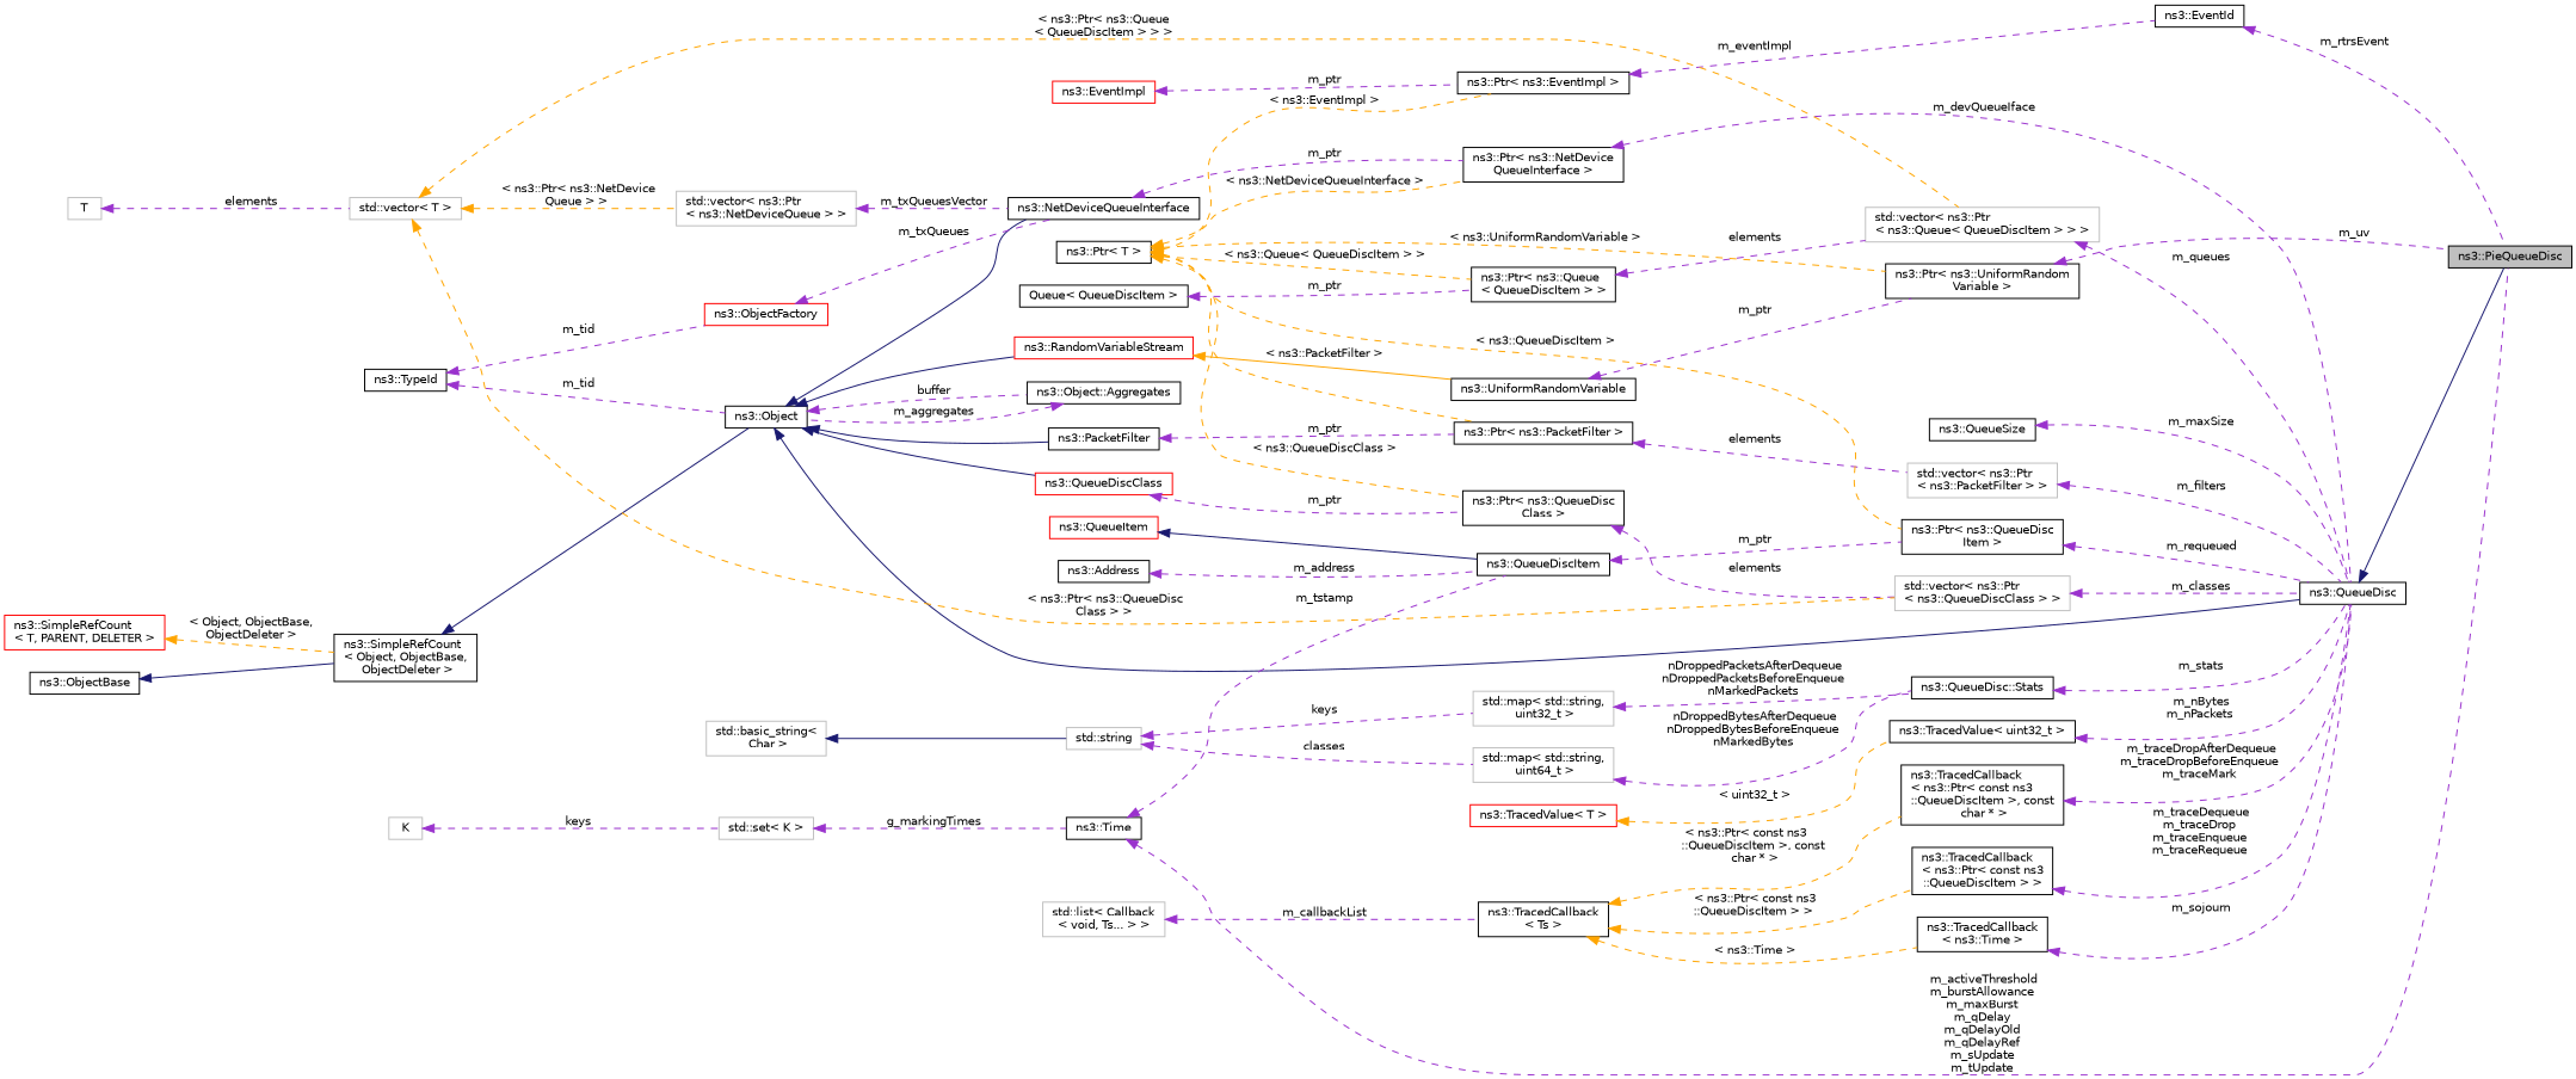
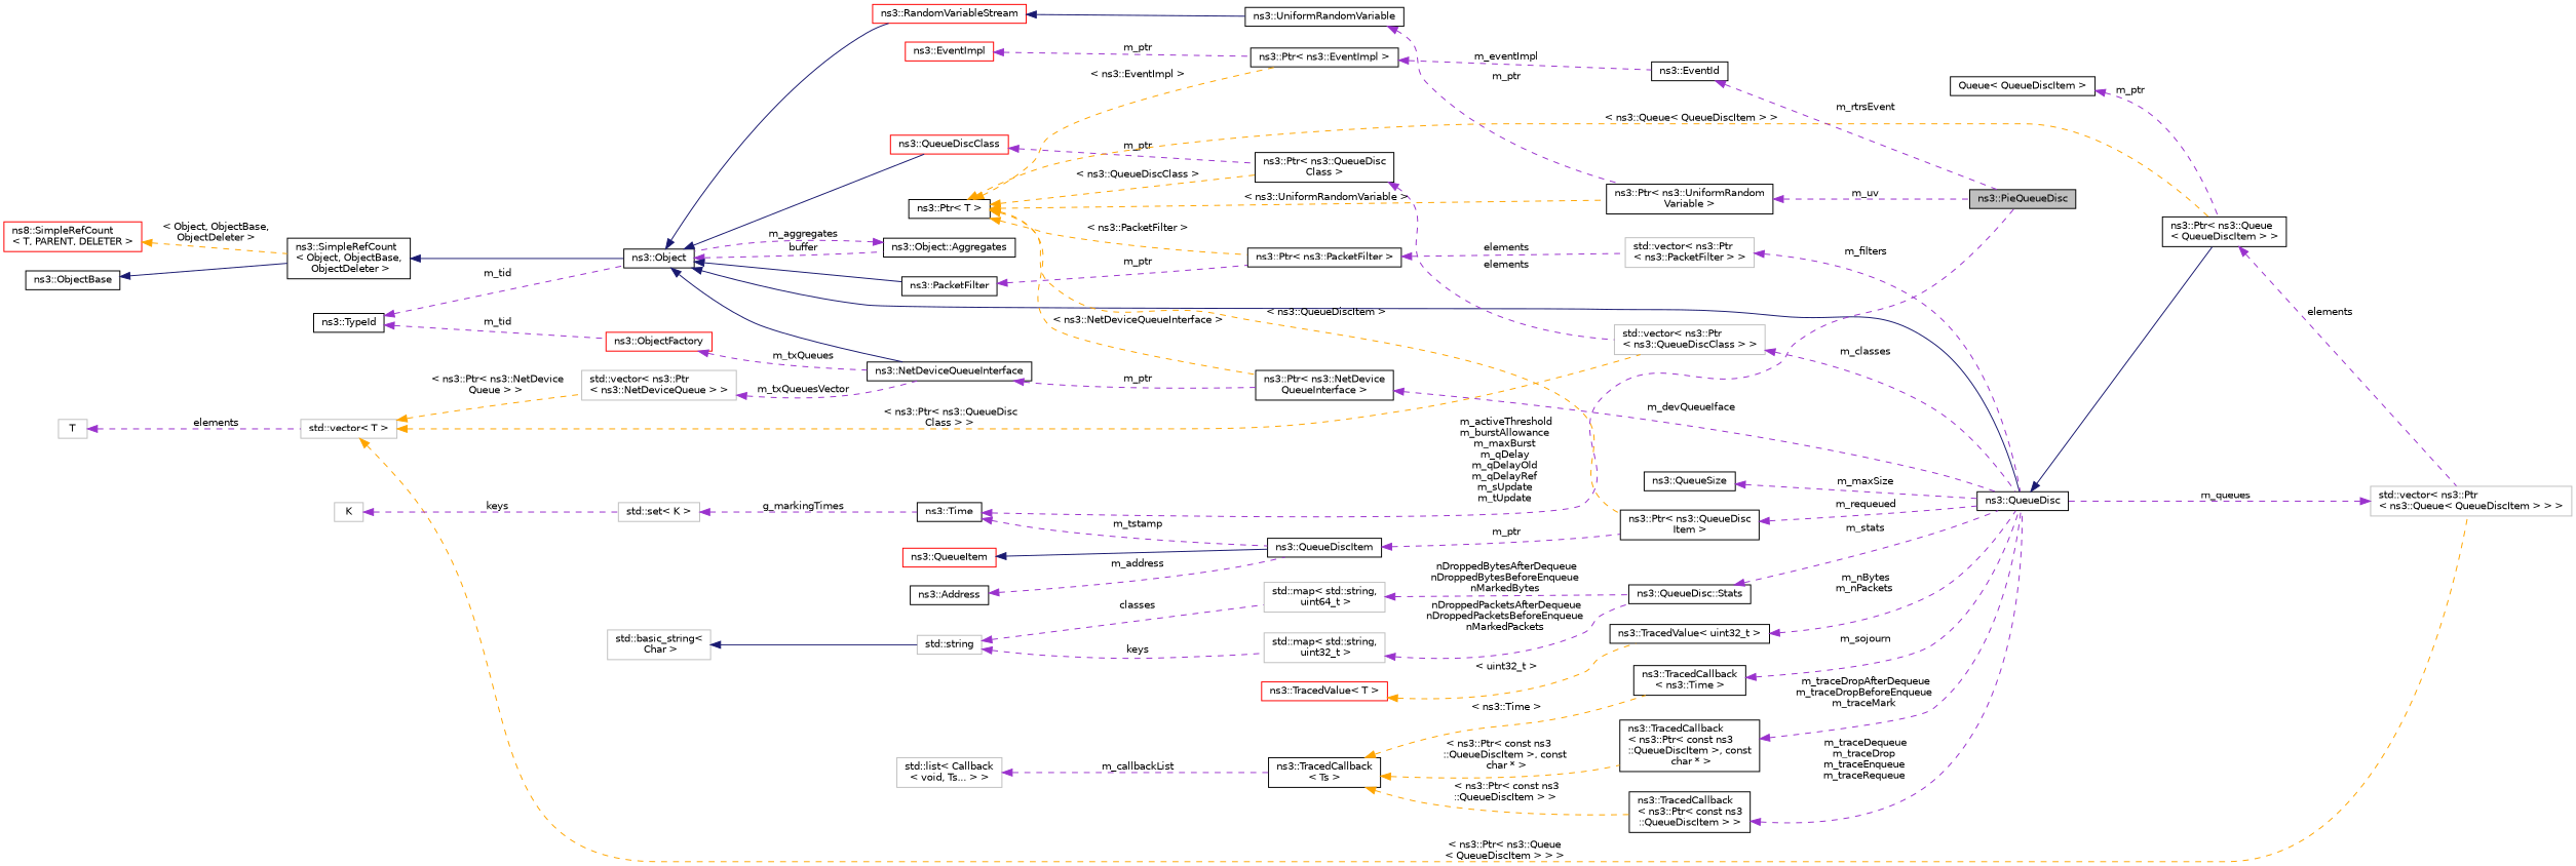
  digraph {
    rankdir=LR
    node [color=black fillcolor=white fontname=Helvetica fontsize=10 shape=record style=filled]
    edge [color=darkorchid3 dir=back fontname=Helvetica fontsize=10 labelfontname=Helvetica labelfontsize=10 style=dashed]
    n1 [fillcolor=grey75 fontcolor=black height=0.2 label="ns3::PieQueueDisc" width=0.4]
    n2 [height=0.2 label="ns3::QueueDisc" width=0.4]
    n3 [height=0.2 label="ns3::Object" width=0.4]
    n4 [height=0.2 label="ns3::Object::Aggregates" width=0.4]
    n5 [height=0.2 label="ns3::PacketFilter" width=0.4]
    n6 [color=red height=0.2 label="ns3::QueueDiscClass" width=0.4]
    n7 [height=0.2 label="ns3::NetDeviceQueueInterface" width=0.4]
    n8 [color=red height=0.2 label="ns3::RandomVariableStream" width=0.4]
    n9 [height=0.2 label="ns3::Ptr\< ns3::PacketFilter \>" width=0.4]
    n10 [height=0.2 label="ns3::Ptr\< ns3::QueueDisc\lClass \>" width=0.4]
    n11 [height=0.2 label="ns3::Ptr\< ns3::NetDevice\lQueueInterface \>" width=0.4]
    n12 [height=0.2 label="ns3::UniformRandomVariable" width=0.4]
    n13 [height=0.2 label="ns3::SimpleRefCount\l\< Object, ObjectBase,\l ObjectDeleter \>" width=0.4]
    n14 [height=0.2 label="ns3::ObjectBase" width=0.4]
-   n15 [color=red height=0.2 label="ns3::SimpleRefCount\l\< T, PARENT, DELETER \>" width=0.4]
+   n15 [color=red height=0.2 label="ns8::SimpleRefCount\l\< T, PARENT, DELETER \>" width=0.4]
    n16 [height=0.2 label="ns3::TypeId" width=0.4]
    n17 [color=red height=0.2 label="ns3::ObjectFactory" width=0.4]
    n18 [color=grey75 height=0.2 label="std::vector\< ns3::Ptr\l\< ns3::Queue\< QueueDiscItem \> \> \>" width=0.4]
    n19 [height=0.2 label="ns3::Ptr\< ns3::Queue\l\< QueueDiscItem \> \>" width=0.4]
    n20 [height=0.2 label="Queue\< QueueDiscItem \>" width=0.4]
    n21 [height=0.2 label="ns3::Ptr\< T \>" width=0.4]
    n22 [height=0.2 label="ns3::Ptr\< ns3::QueueDisc\lItem \>" width=0.4]
    n23 [height=0.2 label="ns3::Ptr\< ns3::EventImpl \>" width=0.4]
    n24 [height=0.2 label="ns3::Ptr\< ns3::UniformRandom\lVariable \>" width=0.4]
    n25 [color=grey75 height=0.2 label="std::vector\< ns3::Ptr\l\< ns3::PacketFilter \> \>" width=0.4]
    n26 [color=grey75 height=0.2 label="std::vector\< ns3::Ptr\l\< ns3::QueueDiscClass \> \>" width=0.4]
    n27 [height=0.2 label="ns3::EventId" width=0.4]
    n28 [color=grey75 height=0.2 label="std::vector\< T \>" width=0.4]
    n29 [color=grey75 height=0.2 label="std::vector\< ns3::Ptr\l\< ns3::NetDeviceQueue \> \>" width=0.4]
    n30 [color=grey75 height=0.2 label=T width=0.4]
    n31 [height=0.2 label="ns3::TracedCallback\l\< ns3::Ptr\< const ns3\l::QueueDiscItem \> \>" width=0.4]
    n32 [height=0.2 label="ns3::TracedCallback\l\< Ts \>" width=0.4]
    n33 [height=0.2 label="ns3::TracedCallback\l\< ns3::Time \>" width=0.4]
    n34 [height=0.2 label="ns3::TracedCallback\l\< ns3::Ptr\< const ns3\l::QueueDiscItem \>, const\l char * \>" width=0.4]
    n35 [color=grey75 height=0.2 label="std::list\< Callback\l\< void, Ts... \> \>" width=0.4]
    n36 [height=0.2 label="ns3::QueueSize" width=0.4]
    n37 [height=0.2 label="ns3::QueueDiscItem" width=0.4]
    n38 [color=red height=0.2 label="ns3::QueueItem" width=0.4]
    n39 [height=0.2 label="ns3::Address" width=0.4]
    n40 [height=0.2 label="ns3::Time" width=0.4]
    n41 [color=grey75 height=0.2 label="std::set\< K \>" width=0.4]
    n42 [color=grey75 height=0.2 label=K width=0.4]
    n43 [height=0.2 label="ns3::QueueDisc::Stats" width=0.4]
    n44 [color=grey75 height=0.2 label="std::map\< std::string,\l uint32_t \>" width=0.4]
    n45 [color=grey75 height=0.2 label="std::string" width=0.4]
    n46 [color=grey75 height=0.2 label="std::map\< std::string,\l uint64_t \>" width=0.4]
    n47 [color=grey75 height=0.2 label="std::basic_string\<\l Char \>" width=0.4]
    n48 [height=0.2 label="ns3::TracedValue\< uint32_t \>" width=0.4]
    n49 [color=red height=0.2 label="ns3::TracedValue\< T \>" width=0.4]
    n50 [color=red height=0.2 label="ns3::EventImpl" width=0.4]
-   n2 -> n1 [color=midnightblue style=solid]
+   n2 -> n19 [color=midnightblue style=solid]
    n3 -> n2 [color=midnightblue style=solid]
    n3 -> n4 [label=" buffer"]
    n3 -> n5 [color=midnightblue style=solid]
    n3 -> n6 [color=midnightblue style=solid]
    n3 -> n7 [color=midnightblue style=solid]
    n3 -> n8 [color=midnightblue style=solid]
    n4 -> n3 [label=" m_aggregates"]
    n5 -> n9 [label=" m_ptr"]
    n6 -> n10 [label=" m_ptr"]
    n7 -> n11 [label=" m_ptr"]
-   n8 -> n12 [color=orange style=solid]
+   n8 -> n12 [color=midnightblue style=solid]
    n9 -> n25 [label=" elements"]
    n10 -> n26 [label=" elements"]
    n11 -> n2 [label=" m_devQueueIface"]
    n12 -> n24 [label=" m_ptr"]
    n13 -> n3 [color=midnightblue style=solid]
    n14 -> n13 [color=midnightblue style=solid]
    n15 -> n13 [color=orange label=" \< Object, ObjectBase,\l ObjectDeleter \>"]
    n16 -> n3 [label=" m_tid"]
    n16 -> n17 [label=" m_tid"]
    n17 -> n7 [label=" m_txQueues"]
    n18 -> n2 [label=" m_queues"]
    n19 -> n18 [label=" elements"]
    n20 -> n19 [label=" m_ptr"]
    n21 -> n9 [color=orange label=" \< ns3::PacketFilter \>"]
    n21 -> n10 [color=orange label=" \< ns3::QueueDiscClass \>"]
    n21 -> n11 [color=orange label=" \< ns3::NetDeviceQueueInterface \>"]
    n21 -> n19 [color=orange label=" \< ns3::Queue\< QueueDiscItem \> \>"]
    n21 -> n22 [color=orange label=" \< ns3::QueueDiscItem \>"]
    n21 -> n23 [color=orange label=" \< ns3::EventImpl \>"]
    n21 -> n24 [color=orange label=" \< ns3::UniformRandomVariable \>"]
    n22 -> n2 [label=" m_requeued"]
    n23 -> n27 [label=" m_eventImpl"]
    n24 -> n1 [label=" m_uv"]
    n25 -> n2 [label=" m_filters"]
    n26 -> n2 [label=" m_classes"]
    n27 -> n1 [label=" m_rtrsEvent"]
    n28 -> n18 [color=orange label=" \< ns3::Ptr\< ns3::Queue\l\< QueueDiscItem \> \> \>"]
    n28 -> n26 [color=orange label=" \< ns3::Ptr\< ns3::QueueDisc\lClass \> \>"]
    n28 -> n29 [color=orange label=" \< ns3::Ptr\< ns3::NetDevice\lQueue \> \>"]
    n29 -> n7 [label=" m_txQueuesVector"]
    n30 -> n28 [label=" elements"]
    n31 -> n2 [label=" m_traceDequeue\nm_traceDrop\nm_traceEnqueue\nm_traceRequeue"]
    n32 -> n31 [color=orange label=" \< ns3::Ptr\< const ns3\l::QueueDiscItem \> \>"]
    n32 -> n33 [color=orange label=" \< ns3::Time \>"]
    n32 -> n34 [color=orange label=" \< ns3::Ptr\< const ns3\l::QueueDiscItem \>, const\l char * \>"]
    n33 -> n2 [label=" m_sojourn"]
    n34 -> n2 [label=" m_traceDropAfterDequeue\nm_traceDropBeforeEnqueue\nm_traceMark"]
    n35 -> n32 [label=" m_callbackList"]
    n36 -> n2 [label=" m_maxSize"]
    n37 -> n22 [label=" m_ptr"]
    n38 -> n37 [color=midnightblue style=solid]
    n39 -> n37 [label=" m_address"]
    n40 -> n1 [label=" m_activeThreshold\nm_burstAllowance\nm_maxBurst\nm_qDelay\nm_qDelayOld\nm_qDelayRef\nm_sUpdate\nm_tUpdate"]
    n40 -> n37 [label=" m_tstamp"]
    n41 -> n40 [label=" g_markingTimes"]
    n42 -> n41 [label=" keys"]
    n43 -> n2 [label=" m_stats"]
    n44 -> n43 [label=" nDroppedPacketsAfterDequeue\nnDroppedPacketsBeforeEnqueue\nnMarkedPackets"]
    n45 -> n44 [label=" keys"]
    n45 -> n46 [label=" classes"]
    n46 -> n43 [label=" nDroppedBytesAfterDequeue\nnDroppedBytesBeforeEnqueue\nnMarkedBytes"]
    n47 -> n45 [color=midnightblue style=solid]
    n48 -> n2 [label=" m_nBytes\nm_nPackets"]
    n49 -> n48 [color=orange label=" \< uint32_t \>"]
    n50 -> n23 [label=" m_ptr"]
  }
